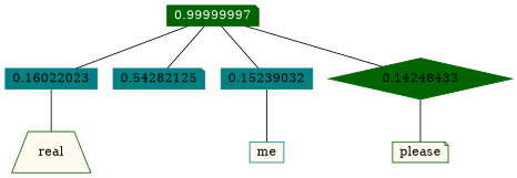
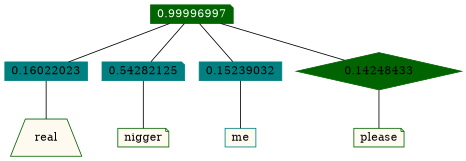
  graph {
    node [color=darkgreen format=png nodesep=0.001 ordering=out overlap_scaling=0.01 ranksep=0.001 shape=note style=filled]
    n1 [fillcolor=floralwhite height=0.15 label=real shape=trapezium style="filled,solid" width=0.15]
+   n2 [fillcolor=floralwhite height=0.15 label=nigger style="filled,solid" width=0.15]
    n3 [color=teal fillcolor=floralwhite height=0.15 label=me shape=box style="filled,solid" width=0.15]
    n4 [fillcolor=floralwhite height=0.15 label=please style="filled,solid" width=0.15]
    n5 [color=teal fontcolor=black height=0.15 label=0.16022023 shape=box width=0.15]
    n6 [color=teal fontcolor=black height=0.15 label=0.54282125 width=0.15]
    n7 [color=teal fontcolor=black height=0.15 label=0.15239032 shape=box width=0.15]
    n8 [fontcolor=black height=0.15 label=0.14248433 shape=diamond width=0.15]
-   n9 [fontcolor=grey99 height=0.15 label=0.99999997 width=0.15]
+   n9 [fontcolor=grey99 height=0.15 label=0.99996997 width=0.15]
    subgraph sub_1 {
      rank=same
      n1
+     n2
      n3
      n4
    }
    subgraph sub_2 {
      rank=same
      n5
      n6
      n7
      n8
    }
    n5 -- n1
+   n6 -- n2
    n7 -- n3
    n8 -- n4
    n9 -- n5
    n9 -- n6
    n9 -- n7
    n9 -- n8
  }
